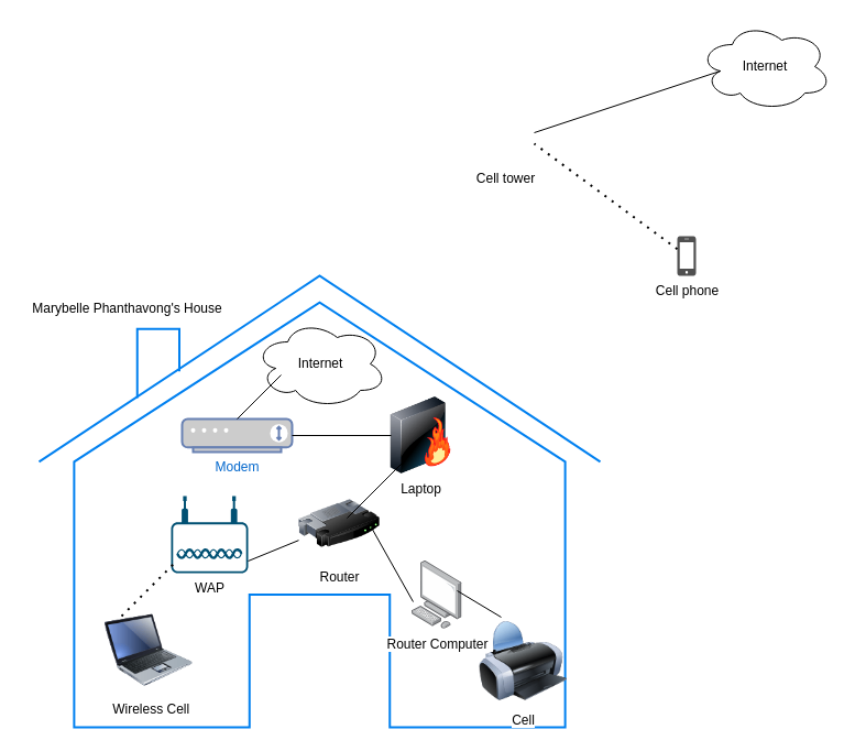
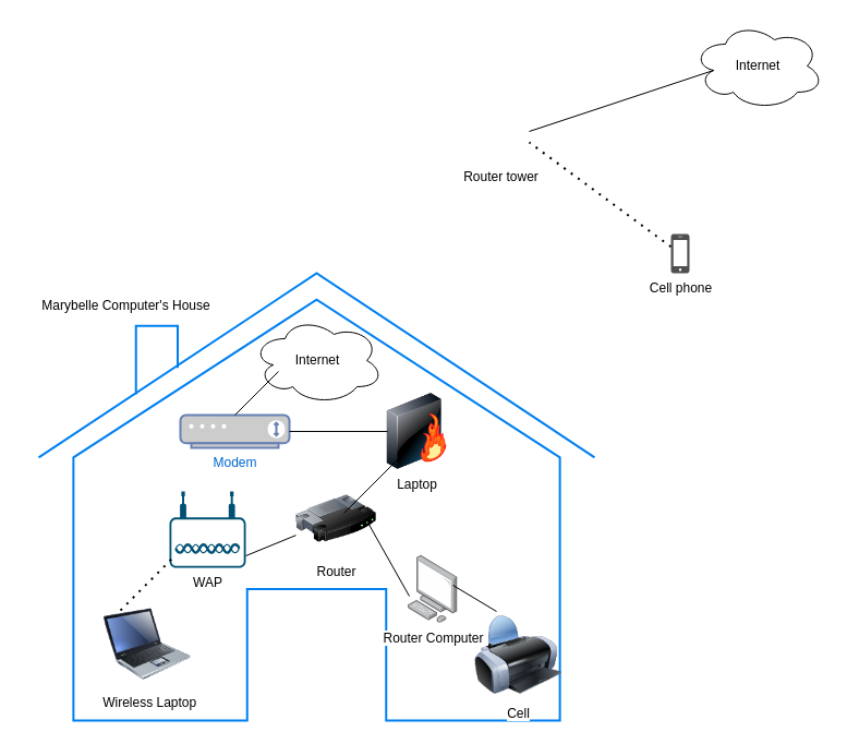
  <mxCell id="0" />
  <mxCell id="1" parent="0" />
  <mxCell id="2" value="" style="html=1;verticalLabelPosition=bottom;align=center;labelBackgroundColor=#ffffff;verticalAlign=top;strokeWidth=2;strokeColor=#0080F0;shadow=0;dashed=0;shape=mxgraph.ios7.icons.home;" vertex="1" parent="1"><mxGeometry x="35" y="250" width="510" height="410" as="geometry" /></mxCell>
  <mxCell id="3" value="Laptop" style="image;html=1;image=img/lib/clip_art/networking/Firewall-page1_128x128.png" vertex="1" parent="1"><mxGeometry x="345" y="360" width="74.6" height="70" as="geometry" /></mxCell>
  <mxCell id="4" value="Router Computer" style="points=[];aspect=fixed;html=1;align=center;shadow=0;dashed=0;image;image=img/lib/allied_telesis/computer_and_terminals/Personal_Computer.svg;" vertex="1" parent="1"><mxGeometry x="374" y="509" width="45.6" height="61.8" as="geometry" /></mxCell>
  <mxCell id="5" value="Cell" style="image;html=1;image=img/lib/clip_art/computers/Printer_128x128.png" vertex="1" parent="1"><mxGeometry x="435" y="560" width="80" height="80" as="geometry" /></mxCell>
- <mxCell id="6" value="&amp;nbsp;Wireless Cell" style="image;html=1;image=img/lib/clip_art/computers/Laptop_128x128.png" vertex="1" parent="1"><mxGeometry x="95" y="550" width="80" height="80" as="geometry" /></mxCell>
+ <mxCell id="6" value="&amp;nbsp;Wireless Laptop" style="image;html=1;image=img/lib/clip_art/computers/Laptop_128x128.png" vertex="1" parent="1"><mxGeometry x="95" y="550" width="80" height="80" as="geometry" /></mxCell>
  <mxCell id="7" value="Modem" style="fontColor=#0066CC;verticalAlign=top;verticalLabelPosition=bottom;labelPosition=center;align=center;html=1;outlineConnect=0;fillColor=#CCCCCC;strokeColor=#6881B3;gradientColor=none;gradientDirection=north;strokeWidth=2;shape=mxgraph.networks.modem;" vertex="1" parent="1"><mxGeometry x="165" y="380" width="100" height="30" as="geometry" /></mxCell>
  <mxCell id="8" value="Router" style="image;html=1;image=img/lib/clip_art/networking/Router_128x128.png" vertex="1" parent="1"><mxGeometry x="271" y="440" width="74" height="70" as="geometry" /></mxCell>
  <mxCell id="9" value="WAP" style="points=[[0.03,0.36,0],[0.18,0,0],[0.5,0.34,0],[0.82,0,0],[0.97,0.36,0],[1,0.67,0],[0.975,0.975,0],[0.5,1,0],[0.025,0.975,0],[0,0.67,0]];verticalLabelPosition=bottom;html=1;verticalAlign=top;aspect=fixed;align=center;pointerEvents=1;shape=mxgraph.cisco19.wireless_access_point;fillColor=#005073;strokeColor=none;" vertex="1" parent="1"><mxGeometry x="155" y="450" width="70" height="70" as="geometry" /></mxCell>
  <mxCell id="10" value="Internet" style="ellipse;shape=cloud;whiteSpace=wrap;html=1;" vertex="1" parent="1"><mxGeometry x="231" y="290" width="120" height="80" as="geometry" /></mxCell>
  <mxCell id="11" value="" style="endArrow=none;html=1;" edge="1" parent="1"><mxGeometry width="50" height="50" relative="1" as="geometry"><mxPoint x="415" y="536" as="sourcePoint" /><mxPoint x="455" y="560" as="targetPoint" /></mxGeometry></mxCell>
  <mxCell id="12" value="" style="endArrow=none;dashed=1;html=1;dashPattern=1 3;strokeWidth=2;" edge="1" parent="1"><mxGeometry width="50" height="50" relative="1" as="geometry"><mxPoint x="110" y="559" as="sourcePoint" /><mxPoint x="160" y="509" as="targetPoint" /></mxGeometry></mxCell>
  <mxCell id="13" value="" style="endArrow=none;html=1;" edge="1" parent="1" target="8"><mxGeometry width="50" height="50" relative="1" as="geometry"><mxPoint x="225" y="509" as="sourcePoint" /><mxPoint x="271" y="459" as="targetPoint" /></mxGeometry></mxCell>
  <mxCell id="14" value="" style="endArrow=none;html=1;entryX=0.022;entryY=0.599;entryDx=0;entryDy=0;entryPerimeter=0;" edge="1" parent="1" target="4"><mxGeometry width="50" height="50" relative="1" as="geometry"><mxPoint x="335" y="475" as="sourcePoint" /><mxPoint x="385" y="560" as="targetPoint" /></mxGeometry></mxCell>
  <mxCell id="15" value="" style="endArrow=none;html=1;" edge="1" parent="1"><mxGeometry width="50" height="50" relative="1" as="geometry"><mxPoint x="215" y="380" as="sourcePoint" /><mxPoint x="255" y="340" as="targetPoint" /></mxGeometry></mxCell>
  <mxCell id="16" value="" style="endArrow=none;html=1;" edge="1" parent="1" source="7"><mxGeometry width="50" height="50" relative="1" as="geometry"><mxPoint x="255" y="410" as="sourcePoint" /><mxPoint x="355" y="395" as="targetPoint" /></mxGeometry></mxCell>
  <mxCell id="17" value="" style="endArrow=none;html=1;" edge="1" parent="1"><mxGeometry width="50" height="50" relative="1" as="geometry"><mxPoint x="315" y="470" as="sourcePoint" /><mxPoint x="365" y="420" as="targetPoint" /></mxGeometry></mxCell>
- <mxCell id="18" value="Marybelle Phanthavong's House" style="text;html=1;align=center;verticalAlign=middle;resizable=0;points=[];autosize=1;strokeColor=none;" vertex="1" parent="1"><mxGeometry x="20" y="270" width="190" height="20" as="geometry" /></mxCell>
+ <mxCell id="18" value="Marybelle Computer's House" style="text;html=1;align=center;verticalAlign=middle;resizable=0;points=[];autosize=1;strokeColor=none;" vertex="1" parent="1"><mxGeometry x="20" y="270" width="190" height="20" as="geometry" /></mxCell>
  <mxCell id="19" value="Cell phone" style="pointerEvents=1;shadow=0;dashed=0;html=1;strokeColor=none;fillColor=#505050;labelPosition=center;verticalLabelPosition=bottom;verticalAlign=top;outlineConnect=0;align=center;shape=mxgraph.office.devices.cell_phone_iphone_proportional;" vertex="1" parent="1"><mxGeometry x="615" y="214" width="17" height="36" as="geometry" /></mxCell>
- <mxCell id="20" value="Cell tower" style="shape=image;html=1;verticalAlign=top;verticalLabelPosition=bottom;labelBackgroundColor=#ffffff;imageAspect=0;aspect=fixed;image=https://cdn2.iconfinder.com/data/icons/mobile-smart-phone/64/mobile_cell_tower_connection_3g_4g_5g-128.png" vertex="1" parent="1"><mxGeometry x="395" y="20" width="128" height="128" as="geometry" /></mxCell>
+ <mxCell id="20" value="Router tower" style="shape=image;html=1;verticalAlign=top;verticalLabelPosition=bottom;labelBackgroundColor=#ffffff;imageAspect=0;aspect=fixed;image=https://cdn2.iconfinder.com/data/icons/mobile-smart-phone/64/mobile_cell_tower_connection_3g_4g_5g-128.png" vertex="1" parent="1"><mxGeometry x="395" y="20" width="128" height="128" as="geometry" /></mxCell>
  <mxCell id="21" value="Internet" style="ellipse;shape=cloud;whiteSpace=wrap;html=1;" vertex="1" parent="1"><mxGeometry x="635" y="20" width="120" height="80" as="geometry" /></mxCell>
  <mxCell id="22" value="" style="endArrow=none;dashed=1;html=1;dashPattern=1 3;strokeWidth=2;" edge="1" parent="1" source="19"><mxGeometry width="50" height="50" relative="1" as="geometry"><mxPoint x="435" y="180" as="sourcePoint" /><mxPoint x="485" y="130" as="targetPoint" /></mxGeometry></mxCell>
  <mxCell id="23" value="" style="endArrow=none;html=1;entryX=0.16;entryY=0.55;entryDx=0;entryDy=0;entryPerimeter=0;" edge="1" parent="1" target="21"><mxGeometry width="50" height="50" relative="1" as="geometry"><mxPoint x="485" y="120" as="sourcePoint" /><mxPoint x="535" y="70" as="targetPoint" /></mxGeometry></mxCell>
